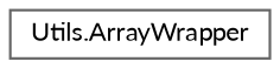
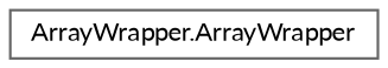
  digraph {
    rankdir=LR
    fontname=Lato
-   n1 [color=grey40 fillcolor=white fontname=Lato fontsize=10 height=0.2 label="Utils.ArrayWrapper" shape=box style=filled width=0.4]
+   n1 [color=grey40 fillcolor=white fontname=Lato fontsize=10 height=0.2 label="ArrayWrapper.ArrayWrapper" shape=box style=filled width=0.4]
  }
